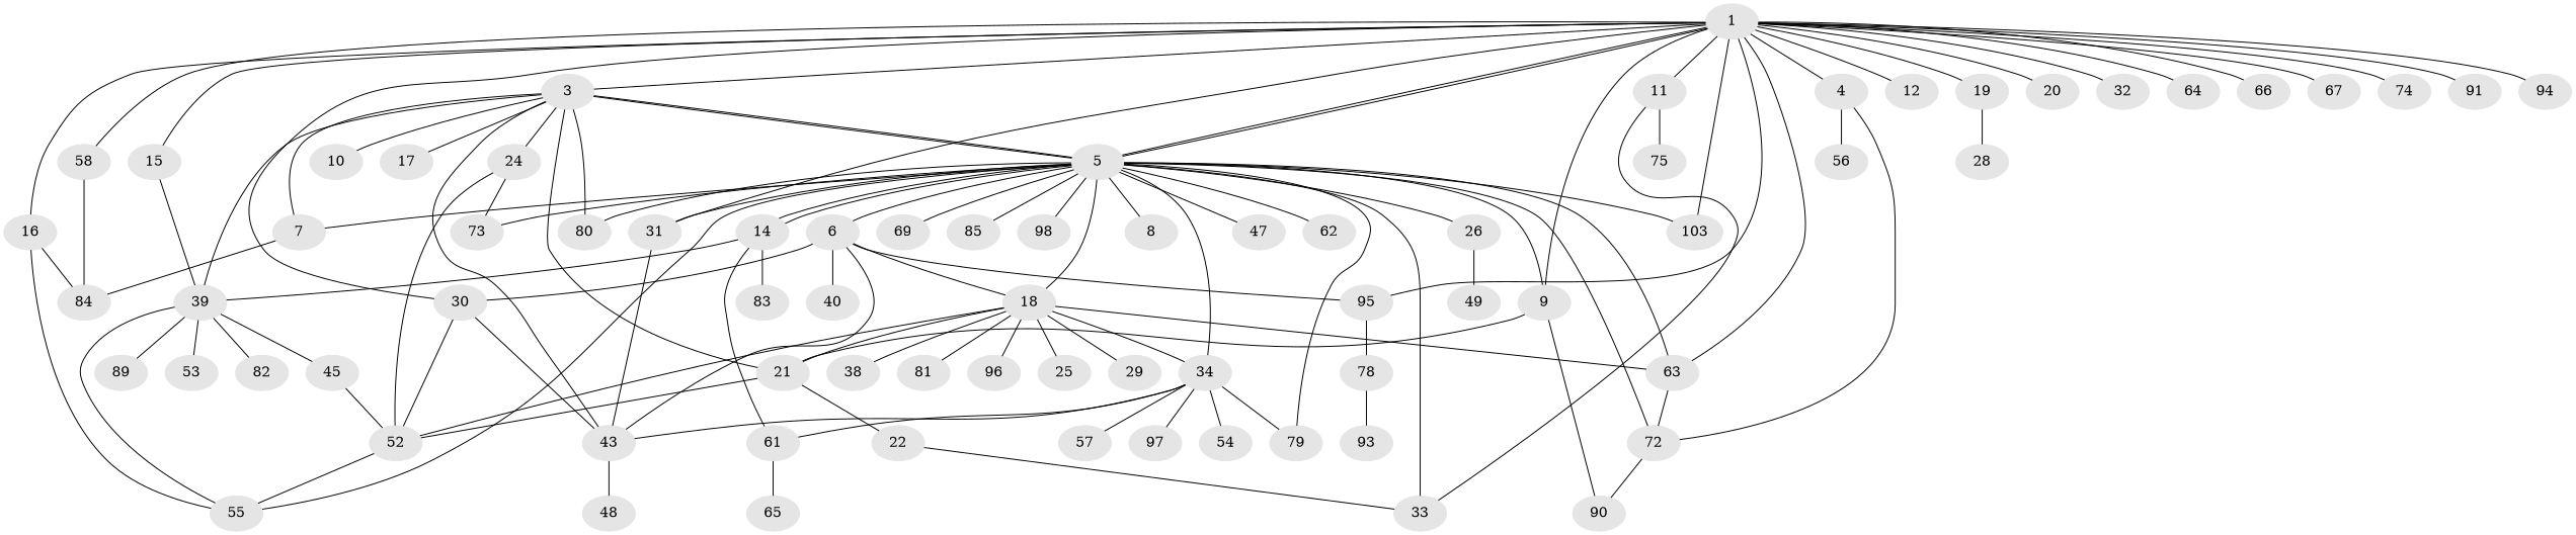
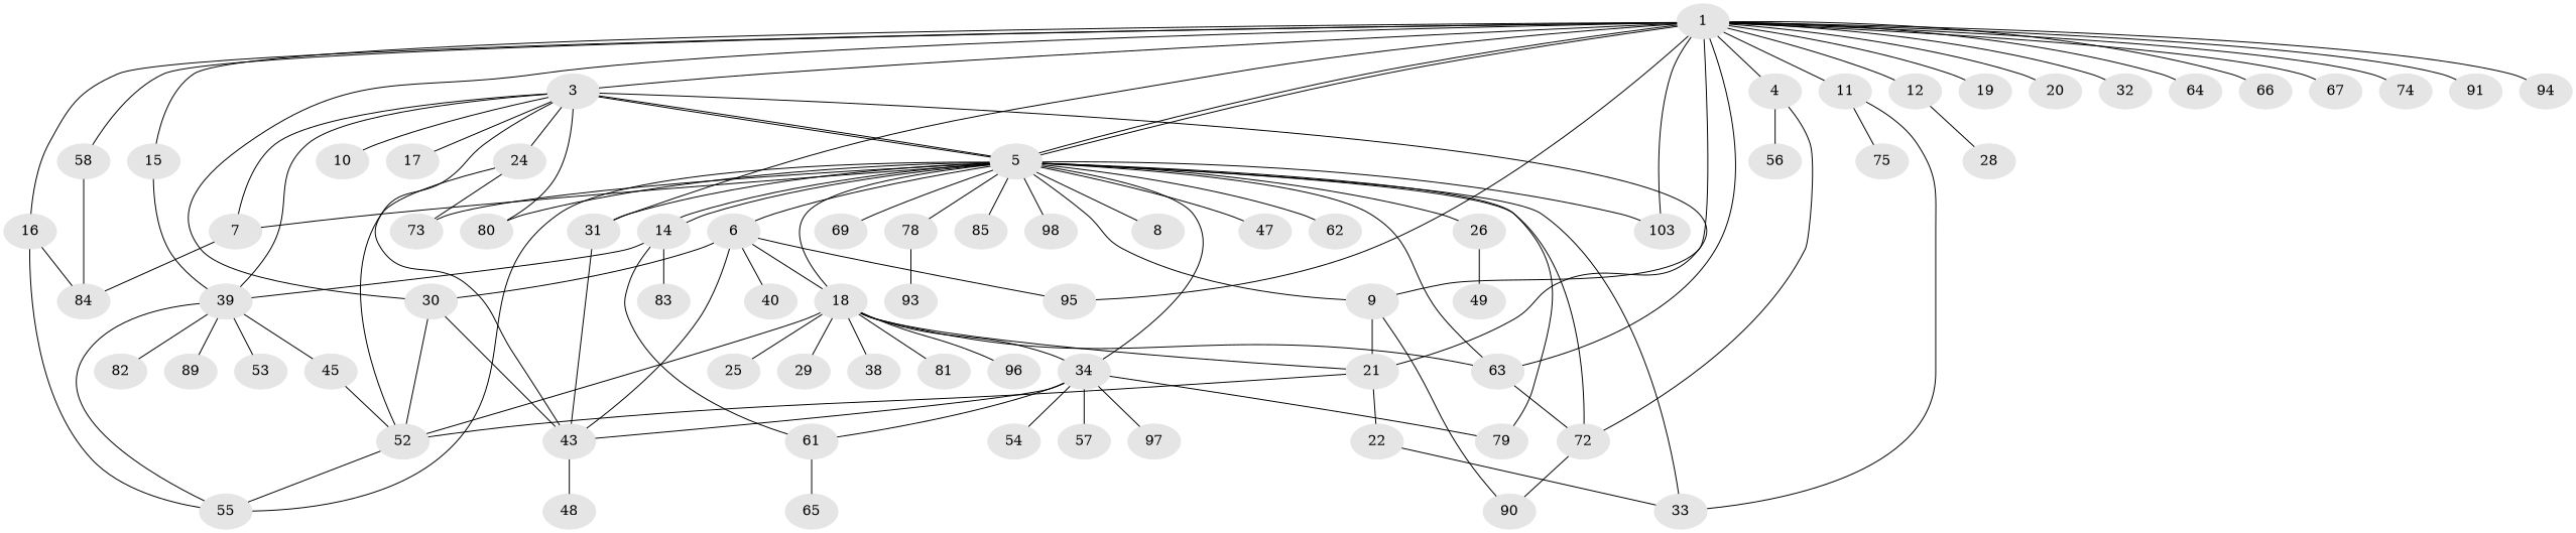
  graph {
    node [color=gray90 style=filled]
    1 [super="+2"]
    3 [super="+47"]
    4 [super="+88"]
    5 [super="+50"]
    9 [super="+13"]
    11 [super="+35"]
    12
    15
    16 [super="+68"]
    19
    20
    30 [super="+60"]
    31
    32
    58
    63 [super="+70"]
    64
    66 [super="+92"]
    67
    74
    91
    94
    95
    103
    7 [super="+23"]
    10
    17
    21 [super="+36"]
    24 [super="+102"]
    39 [super="+41"]
    43 [super="+86"]
    80
    56
    72 [super="+87"]
    6 [super="+37"]
    8
    14 [super="+27"]
    18 [super="+71"]
    26 [super="+44"]
    33 [super="+51"]
    34 [super="+77"]
    n42 [label=47]
    55 [super="+59"]
    62 [super="+76"]
    69
    73
    78
    79
    85 [super="+99"]
    98
    90
    75
    28
    84 [super="+101"]
    52 [super="+100"]
    22
    45
    53
    82
    89
    48
    40
    61
    83
    25
    29 [super="+42"]
    38
    81
    96
    49
    54
    57
    97
    93
    65
    1 -- 3 [weight=2]
    1 -- 4
    1 -- 5 [weight=3]
    1 -- 5
    1 -- 9
    1 -- 11
    1 -- 12
    1 -- 15
    1 -- 16
    1 -- 19
    1 -- 20
    1 -- 30
    1 -- 31
    1 -- 32
    1 -- 58
    1 -- 63
    1 -- 64
    1 -- 66
    1 -- 67
    1 -- 74
    1 -- 91
    1 -- 94 [weight=2]
    1 -- 95
    1 -- 103
    3 -- 5 [weight=2]
    3 -- 5
    3 -- 7
    3 -- 10
    3 -- 17
    3 -- 21
    3 -- 24
    3 -- 39
    3 -- 43
    3 -- 80
    4 -- 56
    4 -- 72
    5 -- 9
    5 -- 31
    5 -- 63
    5 -- 103
    5 -- 7
    5 -- 80
    5 -- 72
    5 -- 6
    5 -- 8
    5 -- 14
    5 -- 14
    5 -- 18 [weight=2]
    5 -- 26
    5 -- 33
    5 -- 34
    5 -- n42
    5 -- 55
    5 -- 62
    5 -- 69
    5 -- 73
-   95 -- 78
+   5 -- 78
    5 -- 79
    5 -- 85
    5 -- 98
    9 -- 21 [weight=2]
    9 -- 90
    11 -- 33
    11 -- 75
-   19 -- 28
+   12 -- 28
    15 -- 39
    16 -- 55
    16 -- 84
    30 -- 43
    30 -- 52
    31 -- 43
    58 -- 84
    63 -- 72
    7 -- 84
    21 -- 52
    21 -- 22
    24 -- 73
    24 -- 52
    39 -- 55
    39 -- 45
    39 -- 53
    39 -- 82
    39 -- 89
    43 -- 48
    72 -- 90
    6 -- 30
    6 -- 95
    6 -- 43
    6 -- 18
    6 -- 40
    14 -- 39
    14 -- 61
    14 -- 83
    18 -- 63
    18 -- 21
    18 -- 34
    18 -- 52
    18 -- 25
    18 -- 29
    18 -- 38
    18 -- 81
    18 -- 96
    26 -- 49
    34 -- 43
    34 -- 79
    34 -- 61
    34 -- 54
    34 -- 57
    34 -- 97
    78 -- 93
    52 -- 55
    22 -- 33
    45 -- 52
    61 -- 65
  }
